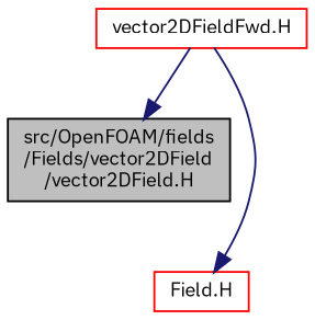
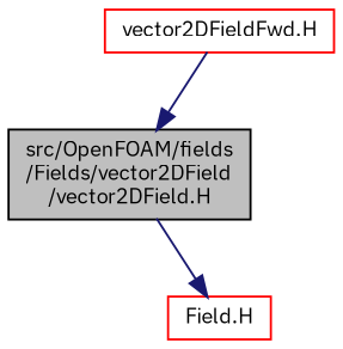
  digraph {
    fontname="IBM Plex Sans"
    node [color=red fontname="IBM Plex Sans" fontsize=10 shape=record]
    edge [color=midnightblue fontname="IBM Plex Sans" fontsize=10 labelfontname=FreeSans labelfontsize=10 style=solid]
    n1 [color=black fillcolor=grey75 fontcolor=black height=0.2 label="src/OpenFOAM/fields\l/Fields/vector2DField\l/vector2DField.H" style=filled width=0.4]
    n2 [height=0.2 label="Field.H" width=0.4]
    n3 [height=0.2 label="vector2DFieldFwd.H" width=0.4]
-   n3 -> n2
+   n1 -> n2
    n3 -> n1
  }
